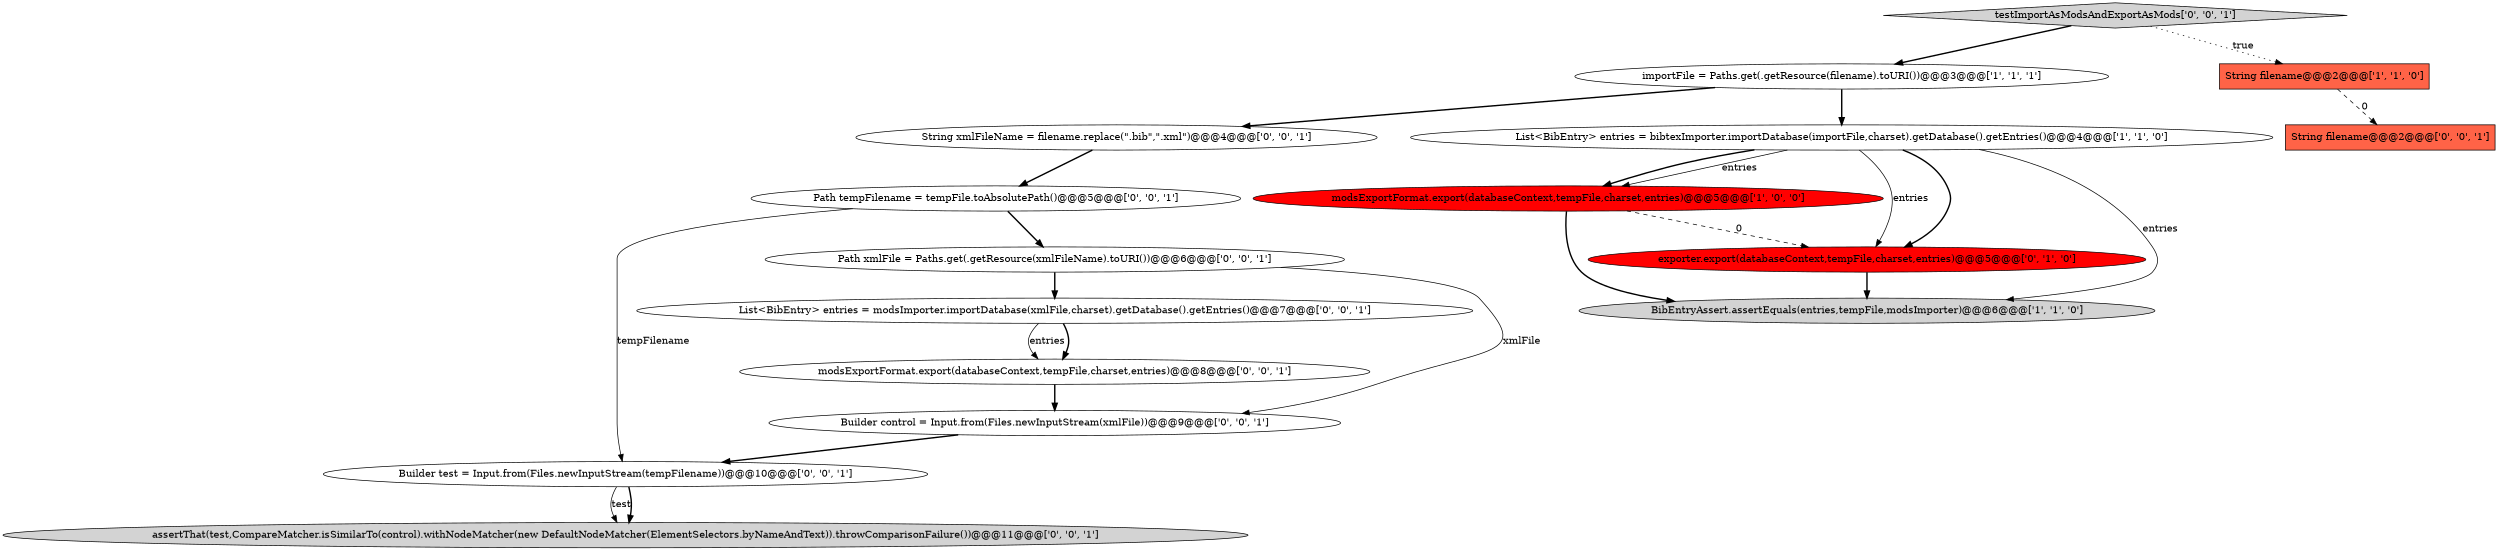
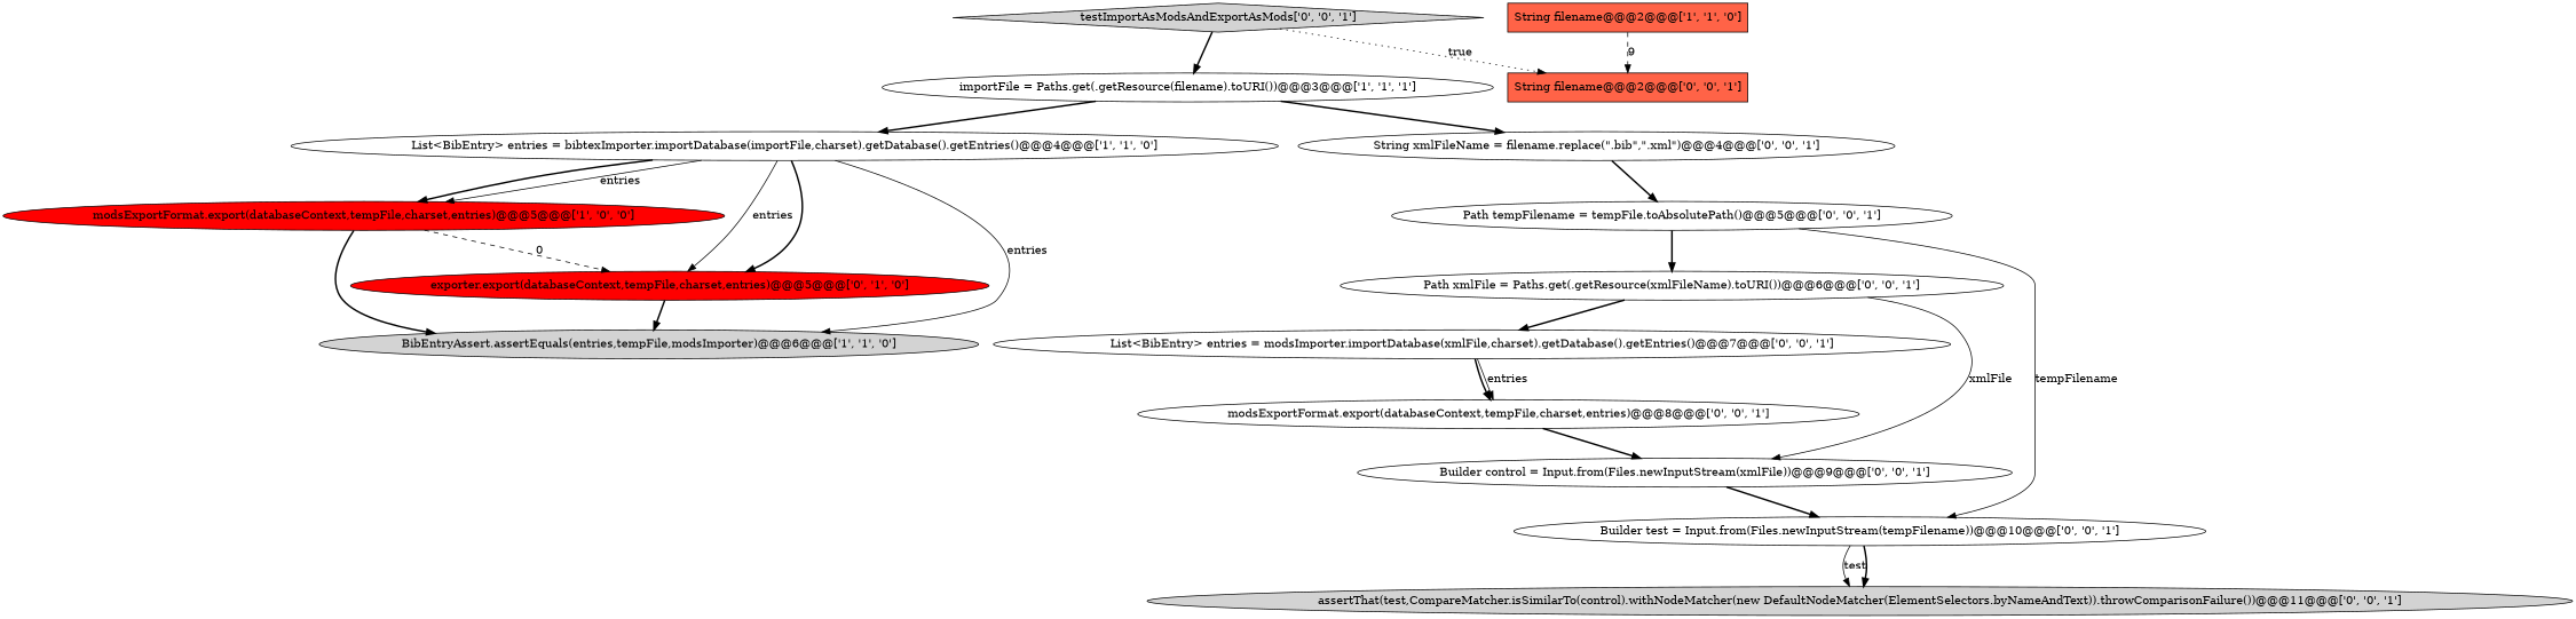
  digraph {
    node [fillcolor=white shape=ellipse style=filled]
    edge [style=bold]
    n1 [fillcolor=red label="exporter.export(databaseContext,tempFile,charset,entries)@@@5@@@['0', '1', '0']"]
    n2 [fillcolor=lightgray label="BibEntryAssert.assertEquals(entries,tempFile,modsImporter)@@@6@@@['1', '1', '0']"]
    n3 [label="importFile = Paths.get(.getResource(filename).toURI())@@@3@@@['1', '1', '1']"]
    n4 [label="List<BibEntry> entries = bibtexImporter.importDatabase(importFile,charset).getDatabase().getEntries()@@@4@@@['1', '1', '0']"]
    n5 [label="String xmlFileName = filename.replace(\".bib\",\".xml\")@@@4@@@['0', '0', '1']"]
    n6 [fillcolor=red label="modsExportFormat.export(databaseContext,tempFile,charset,entries)@@@5@@@['1', '0', '0']"]
    n7 [label="Path tempFilename = tempFile.toAbsolutePath()@@@5@@@['0', '0', '1']"]
    n8 [label="modsExportFormat.export(databaseContext,tempFile,charset,entries)@@@8@@@['0', '0', '1']"]
    n9 [label="Builder control = Input.from(Files.newInputStream(xmlFile))@@@9@@@['0', '0', '1']"]
    n10 [label="Builder test = Input.from(Files.newInputStream(tempFilename))@@@10@@@['0', '0', '1']"]
    n11 [fillcolor=lightgray label="assertThat(test,CompareMatcher.isSimilarTo(control).withNodeMatcher(new DefaultNodeMatcher(ElementSelectors.byNameAndText)).throwComparisonFailure())@@@11@@@['0', '0', '1']"]
    n12 [fillcolor=lightgray label="testImportAsModsAndExportAsMods['0', '0', '1']" shape=diamond]
    n13 [fillcolor=tomato label="String filename@@@2@@@['0', '0', '1']" shape=box]
    n14 [label="Path xmlFile = Paths.get(.getResource(xmlFileName).toURI())@@@6@@@['0', '0', '1']"]
    n15 [label="List<BibEntry> entries = modsImporter.importDatabase(xmlFile,charset).getDatabase().getEntries()@@@7@@@['0', '0', '1']"]
    n16 [fillcolor=tomato label="String filename@@@2@@@['1', '1', '0']" shape=box]
    n1 -> n2
    n3 -> n4
    n3 -> n5
    n4 -> n1
    n4 -> n1 [label=entries style=solid]
    n4 -> n2 [label=entries style=solid]
    n4 -> n6 [label=entries style=solid]
    n4 -> n6
    n5 -> n7
    n6 -> n1 [label=0 style=dashed]
    n6 -> n2
    n7 -> n10 [label=tempFilename style=solid]
    n7 -> n14
    n8 -> n9
    n9 -> n10
    n10 -> n11 [label=test style=solid]
    n10 -> n11
    n12 -> n3
-   n12 -> n16 [label=true style=dotted]
+   n12 -> n13 [label=true style=dotted]
    n14 -> n9 [label=xmlFile style=solid]
    n14 -> n15
    n15 -> n8
    n15 -> n8 [label=entries style=solid]
-   n16 -> n13 [label=0 style=dashed]
+   n16 -> n13 [label=9 style=dashed]
  }
